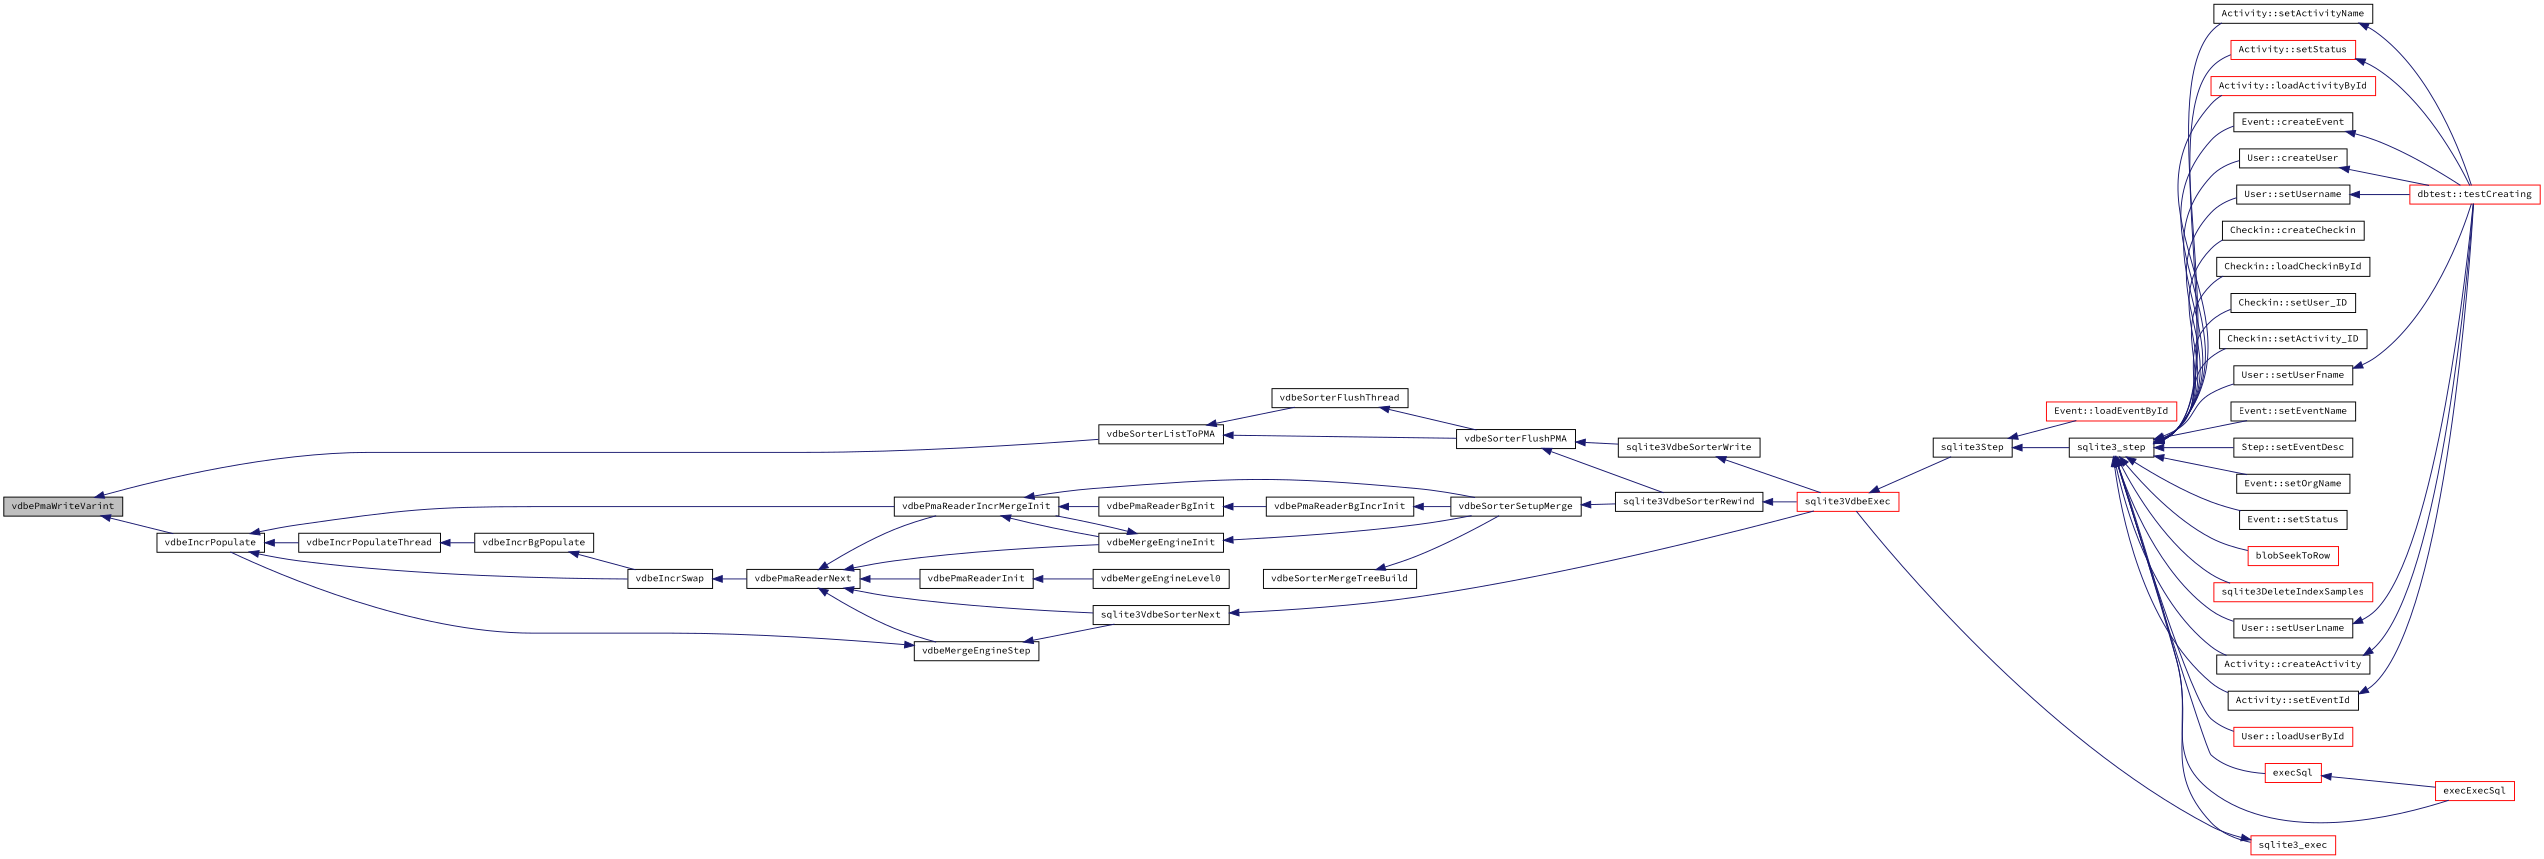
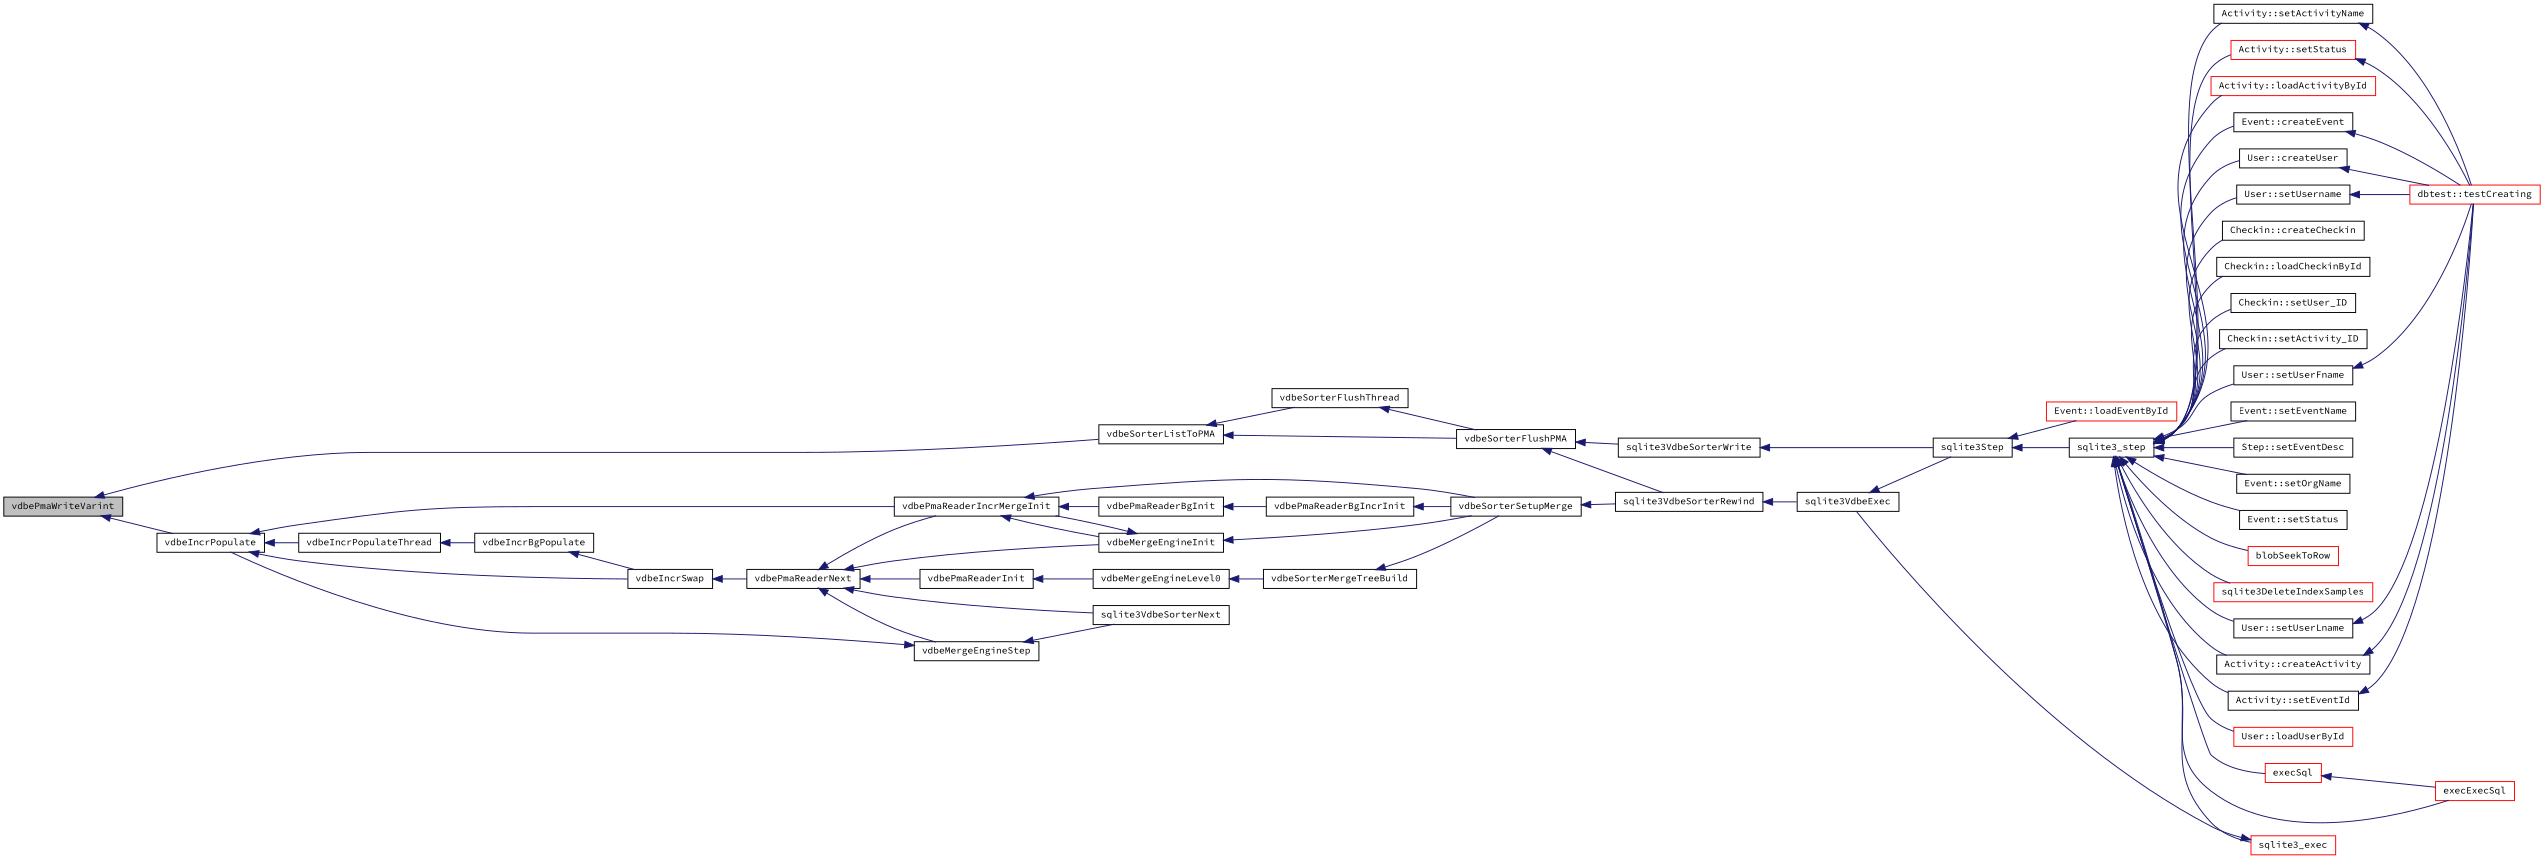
  digraph {
    fontname="Source Code Pro"
    rankdir=LR
    node [color=black fillcolor=white fontname="Source Code Pro" fontsize=10 shape=record style=filled]
    edge [color=midnightblue dir=back fontname="Source Code Pro" fontsize=10 labelfontname=FreeSans labelfontsize=10 style=solid]
    n1 [fillcolor=grey75 fontcolor=black height=0.2 label=vdbePmaWriteVarint width=0.4]
    n2 [height=0.2 label=vdbeSorterListToPMA width=0.4]
    n3 [height=0.2 label=vdbeIncrPopulate width=0.4]
    n4 [height=0.2 label=vdbeSorterFlushThread width=0.4]
    n5 [height=0.2 label=vdbeSorterFlushPMA width=0.4]
    n6 [height=0.2 label=vdbeIncrPopulateThread width=0.4]
    n7 [height=0.2 label=vdbeIncrSwap width=0.4]
    n8 [height=0.2 label=vdbePmaReaderIncrMergeInit width=0.4]
    n9 [height=0.2 label=sqlite3VdbeSorterWrite width=0.4]
    n10 [height=0.2 label=sqlite3VdbeSorterRewind width=0.4]
-   n11 [color=red height=0.2 label=sqlite3VdbeExec width=0.4]
+   n11 [height=0.2 label=sqlite3VdbeExec width=0.4]
    n12 [height=0.2 label=sqlite3Step width=0.4]
    n13 [height=0.2 label=sqlite3_step width=0.4]
    n14 [color=red height=0.2 label="Event::loadEventById" width=0.4]
    n15 [height=0.2 label="Activity::createActivity" width=0.4]
    n16 [color=red height=0.2 label="Activity::loadActivityById" width=0.4]
    n17 [height=0.2 label="Activity::setEventId" width=0.4]
    n18 [height=0.2 label="Activity::setActivityName" width=0.4]
    n19 [color=red height=0.2 label="Activity::setStatus" width=0.4]
    n20 [height=0.2 label="Checkin::createCheckin" width=0.4]
    n21 [height=0.2 label="Checkin::loadCheckinById" width=0.4]
    n22 [height=0.2 label="Checkin::setUser_ID" width=0.4]
    n23 [height=0.2 label="Checkin::setActivity_ID" width=0.4]
    n24 [height=0.2 label="Event::createEvent" width=0.4]
    n25 [height=0.2 label="Event::setEventName" width=0.4]
    n26 [height=0.2 label="Step::setEventDesc" width=0.4]
    n27 [height=0.2 label="Event::setOrgName" width=0.4]
    n28 [height=0.2 label="Event::setStatus" width=0.4]
    n29 [color=red height=0.2 label=blobSeekToRow width=0.4]
    n30 [color=red height=0.2 label=sqlite3DeleteIndexSamples width=0.4]
    n31 [color=red height=0.2 label=sqlite3_exec width=0.4]
    n32 [color=red height=0.2 label=execSql width=0.4]
    n33 [color=red height=0.2 label=execExecSql width=0.4]
    n34 [height=0.2 label="User::createUser" width=0.4]
    n35 [color=red height=0.2 label="User::loadUserById" width=0.4]
    n36 [height=0.2 label="User::setUsername" width=0.4]
    n37 [height=0.2 label="User::setUserFname" width=0.4]
    n38 [height=0.2 label="User::setUserLname" width=0.4]
    n39 [color=red height=0.2 label="dbtest::testCreating" width=0.4]
    n40 [height=0.2 label=vdbeIncrBgPopulate width=0.4]
    n41 [height=0.2 label=vdbePmaReaderNext width=0.4]
    n42 [height=0.2 label=vdbeMergeEngineInit width=0.4]
    n43 [height=0.2 label=vdbeSorterSetupMerge width=0.4]
    n44 [height=0.2 label=vdbePmaReaderBgInit width=0.4]
    n45 [height=0.2 label=vdbePmaReaderInit width=0.4]
    n46 [height=0.2 label=vdbeMergeEngineStep width=0.4]
    n47 [height=0.2 label=sqlite3VdbeSorterNext width=0.4]
    n48 [height=0.2 label=vdbeMergeEngineLevel0 width=0.4]
    n49 [height=0.2 label=vdbeSorterMergeTreeBuild width=0.4]
    n50 [height=0.2 label=vdbePmaReaderBgIncrInit width=0.4]
    n1 -> n2
    n1 -> n3
    n2 -> n4
    n2 -> n5
    n3 -> n6
    n3 -> n7
    n3 -> n8
    n4 -> n5
    n5 -> n9
    n5 -> n10
    n6 -> n40
    n7 -> n41
    n8 -> n42
    n8 -> n43
    n8 -> n44
-   n9 -> n11
+   n9 -> n12
    n10 -> n11
    n11 -> n12
    n12 -> n13
    n12 -> n14
    n13 -> n15
    n13 -> n16
    n13 -> n17
    n13 -> n18
    n13 -> n19
    n13 -> n20
    n13 -> n21
    n13 -> n22
    n13 -> n23
    n13 -> n24
    n13 -> n25
    n13 -> n26
    n13 -> n27
    n13 -> n28
    n13 -> n29
    n13 -> n30
    n13 -> n31
    n13 -> n32
    n13 -> n33
    n13 -> n34
    n13 -> n35
    n13 -> n36
    n13 -> n37
    n13 -> n38
    n15 -> n39
    n17 -> n39
    n18 -> n39
    n19 -> n39
    n24 -> n39
    n31 -> n11
    n32 -> n33
    n34 -> n39
    n36 -> n39
    n37 -> n39
    n38 -> n39
    n40 -> n7
    n41 -> n8
    n41 -> n42
    n41 -> n45
    n41 -> n46
    n41 -> n47
    n42 -> n8
    n42 -> n43
    n43 -> n10
    n44 -> n50
    n45 -> n48
    n46 -> n3
    n46 -> n47
-   n47 -> n11
+   n48 -> n49
    n49 -> n43
    n50 -> n43
  }
